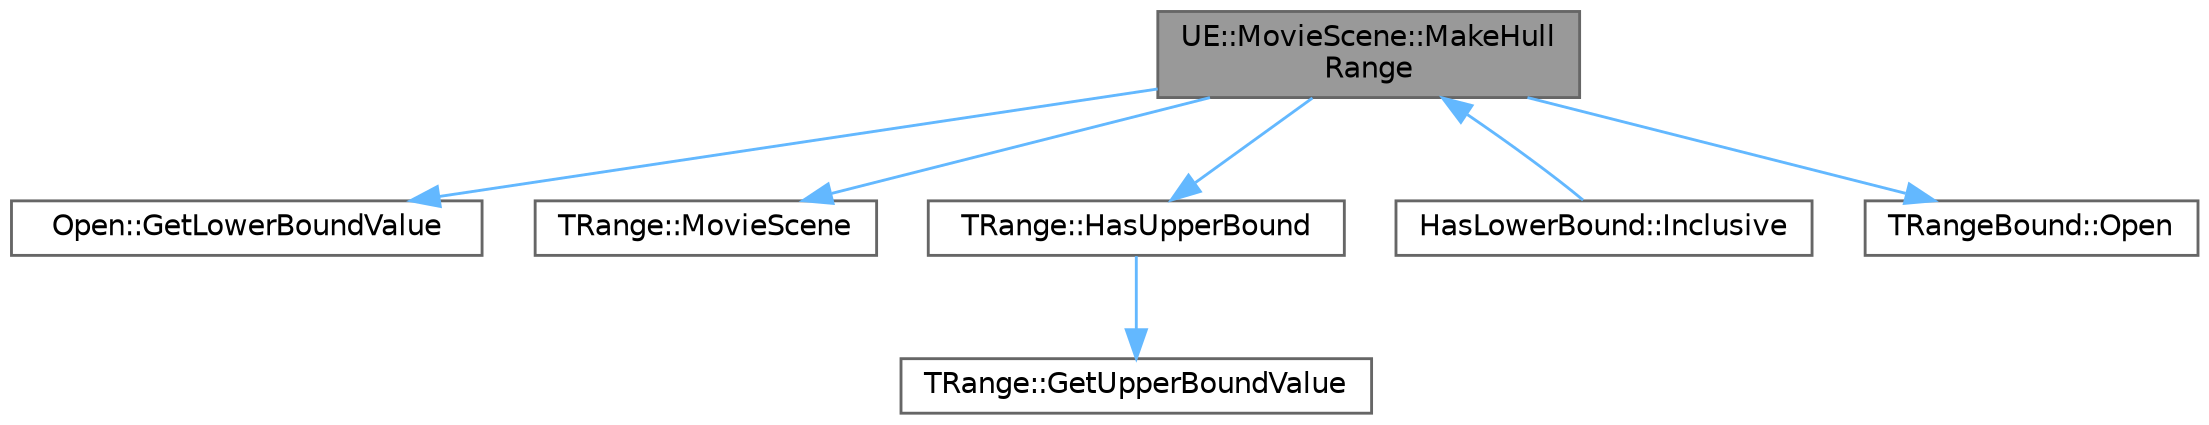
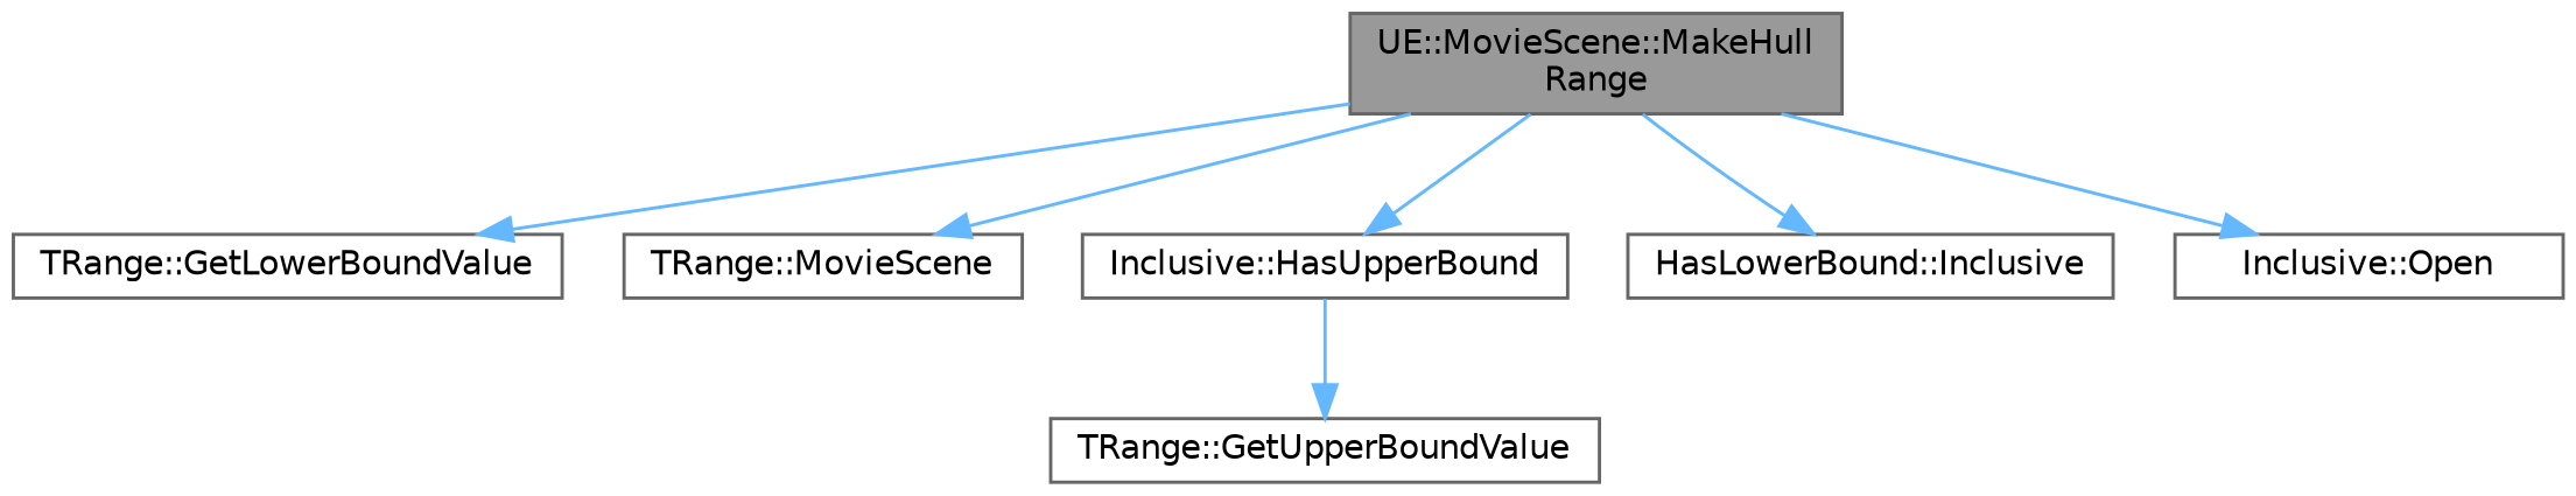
  digraph {
    rankdir=TB
    node [color=grey40 fillcolor=white fontname=Helvetica fontsize=10 shape=box style=filled]
    edge [color=steelblue1 fontname=Helvetica fontsize=10 labelfontname=Helvetica labelfontsize=10 style=solid]
    n1 [color=gray40 fillcolor=grey60 fontcolor=black height=0.2 label="UE::MovieScene::MakeHull\lRange" width=0.4]
-   n2 [height=0.2 label="Open::GetLowerBoundValue" width=0.4]
+   n2 [height=0.2 label="TRange::GetLowerBoundValue" width=0.4]
    n3 [height=0.2 label="TRange::MovieScene" width=0.4]
-   n4 [height=0.2 label="TRange::HasUpperBound" width=0.4]
+   n4 [height=0.2 label="Inclusive::HasUpperBound" width=0.4]
    n5 [height=0.2 label="HasLowerBound::Inclusive" width=0.4]
-   n6 [height=0.2 label="TRangeBound::Open" width=0.4]
+   n6 [height=0.2 label="Inclusive::Open" width=0.4]
    n7 [height=0.2 label="TRange::GetUpperBoundValue" width=0.4]
    n1 -> n2
    n1 -> n3
    n1 -> n4
-   n5 -> n1
+   n1 -> n5
    n1 -> n6
    n4 -> n7
  }
